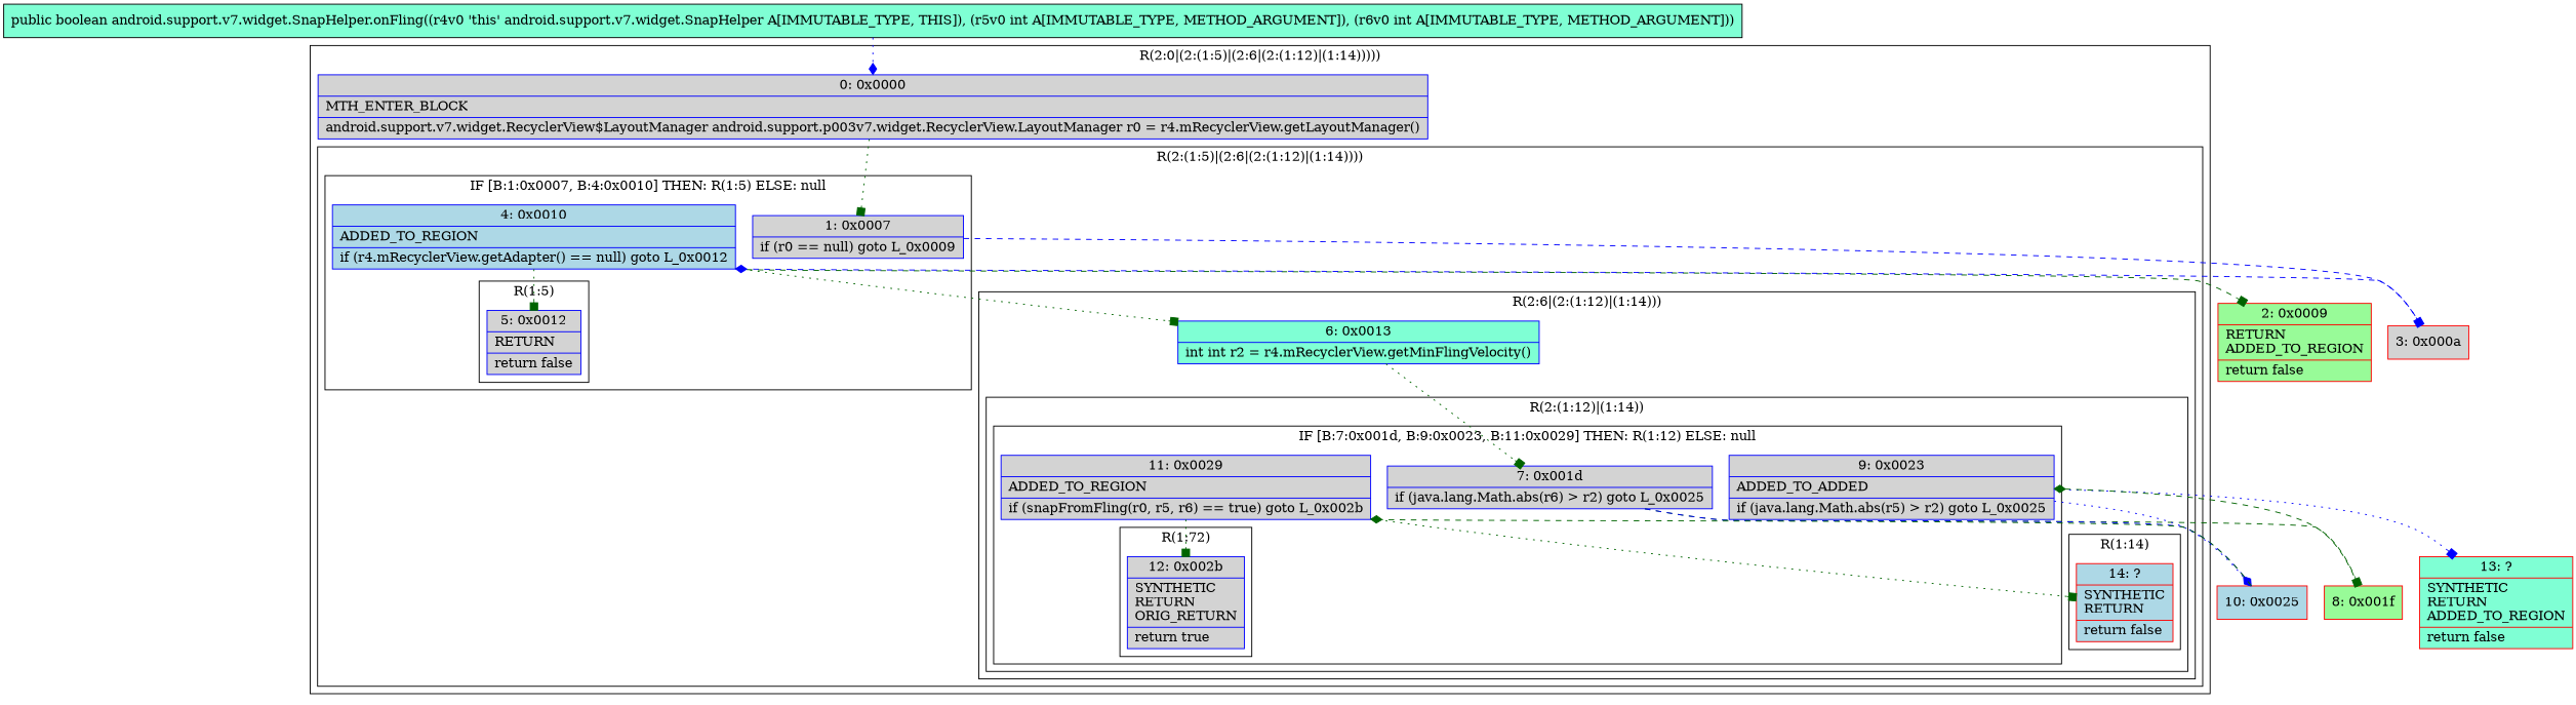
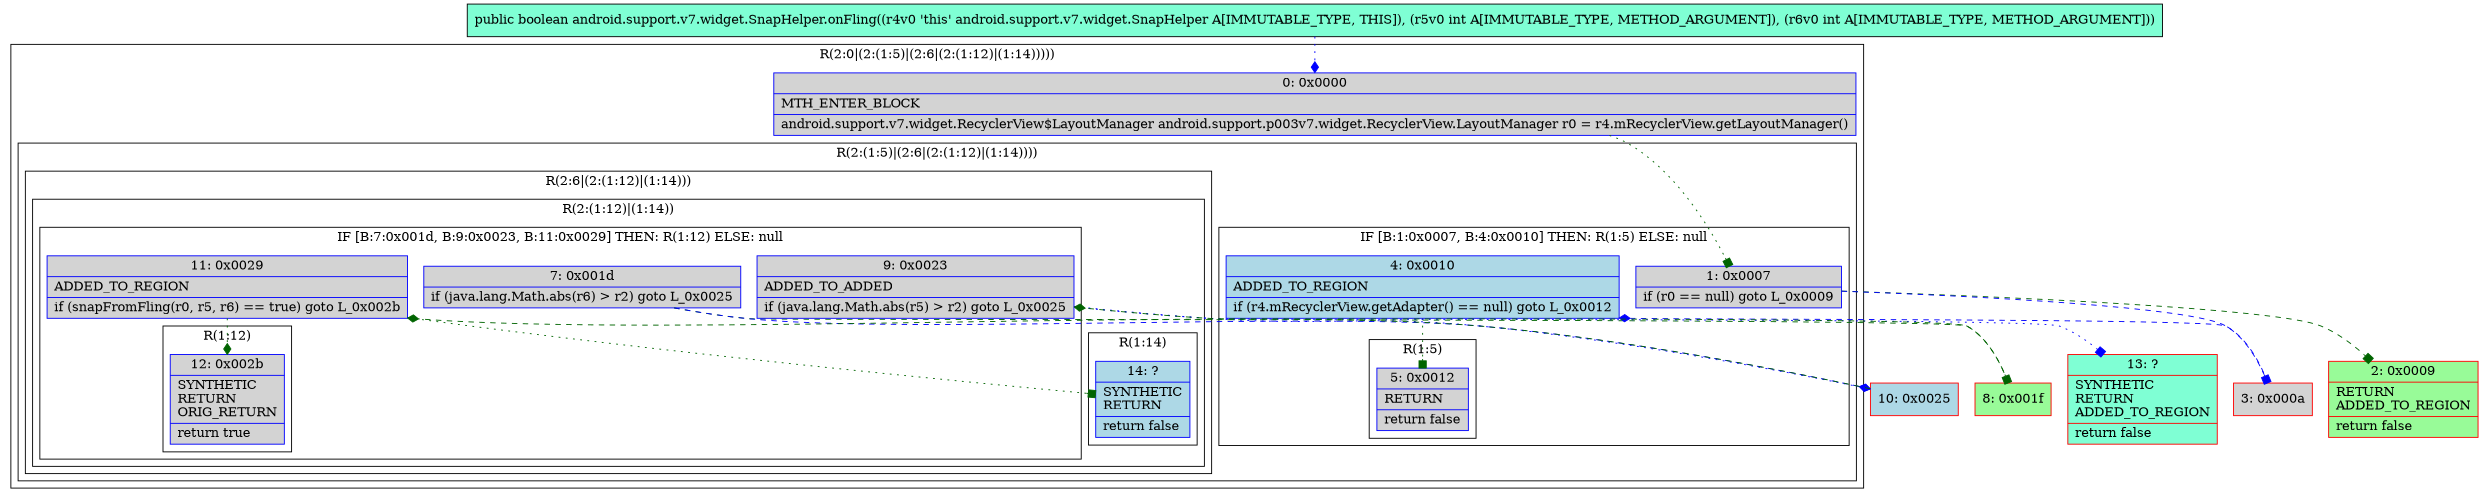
  digraph {
    node [color=blue fillcolor=lightgrey shape=record style=filled]
    edge [arrowhead=box color=darkgreen style=dotted]
    n1 [label="{5\:\ 0x0012|RETURN\l|return false\l}"]
    n2 [label="{1\:\ 0x0007|if (r0 == null) goto L_0x0009\l}"]
    n3 [fillcolor=lightblue label="{4\:\ 0x0010|ADDED_TO_REGION\l|if (r4.mRecyclerView.getAdapter() == null) goto L_0x0012\l}"]
    n4 [label="{12\:\ 0x002b|SYNTHETIC\lRETURN\lORIG_RETURN\l|return true\l}"]
    n5 [label="{7\:\ 0x001d|if (java.lang.Math.abs(r6) \> r2) goto L_0x0025\l}"]
    n6 [label="{9\:\ 0x0023|ADDED_TO_ADDED\l|if (java.lang.Math.abs(r5) \> r2) goto L_0x0025\l}"]
    n7 [label="{11\:\ 0x0029|ADDED_TO_REGION\l|if (snapFromFling(r0, r5, r6) == true) goto L_0x002b\l}"]
-   n8 [color=red fillcolor=lightblue label="{14\:\ ?|SYNTHETIC\lRETURN\l|return false\l}"]
-   n9 [fillcolor=aquamarine label="{6\:\ 0x0013|int int r2 = r4.mRecyclerView.getMinFlingVelocity()\l}"]
+   n8 [fillcolor=lightblue label="{14\:\ ?|SYNTHETIC\lRETURN\l|return false\l}"]
    n10 [label="{0\:\ 0x0000|MTH_ENTER_BLOCK\l|android.support.v7.widget.RecyclerView$LayoutManager android.support.p003v7.widget.RecyclerView.LayoutManager r0 = r4.mRecyclerView.getLayoutManager()\l}"]
    n11 [color=red fillcolor=palegreen label="{2\:\ 0x0009|RETURN\lADDED_TO_REGION\l|return false\l}"]
    n12 [color=red label="{3\:\ 0x000a}"]
    n13 [color=red fillcolor=palegreen label="{8\:\ 0x001f}"]
    n14 [color=red fillcolor=lightblue label="{10\:\ 0x0025}"]
    n15 [color=red fillcolor=aquamarine label="{13\:\ ?|SYNTHETIC\lRETURN\lADDED_TO_REGION\l|return false\l}"]
    n16 [fillcolor=aquamarine label="{public boolean android.support.v7.widget.SnapHelper.onFling((r4v0 'this' android.support.v7.widget.SnapHelper A[IMMUTABLE_TYPE, THIS]), (r5v0 int A[IMMUTABLE_TYPE, METHOD_ARGUMENT]), (r6v0 int A[IMMUTABLE_TYPE, METHOD_ARGUMENT])) }" color=""]
    subgraph cluster_1 {
      label="R(2:0|(2:(1:5)|(2:6|(2:(1:12)|(1:14)))))"
      n10
      subgraph cluster_2 {
        label="R(2:(1:5)|(2:6|(2:(1:12)|(1:14))))"
        subgraph cluster_3 {
          label="IF [B:1:0x0007, B:4:0x0010] THEN: R(1:5) ELSE: null"
          n2
          n3
          subgraph cluster_4 {
            label="R(1:5)"
            n1
          }
        }
        subgraph cluster_5 {
          label="R(2:6|(2:(1:12)|(1:14)))"
-         n9
          subgraph cluster_6 {
            label="R(2:(1:12)|(1:14))"
            subgraph cluster_7 {
              label="IF [B:7:0x001d, B:9:0x0023, B:11:0x0029] THEN: R(1:12) ELSE: null"
              n5
              n6
              n7
              subgraph cluster_8 {
-               label="R(1:72)"
+               label="R(1:12)"
                n4
              }
            }
            subgraph cluster_9 {
              label="R(1:14)"
              n8
            }
          }
        }
      }
    }
-   n3 -> n11 [style=dashed]
+   n2 -> n11 [style=dashed]
    n2 -> n12 [color=blue style=dashed]
    n3 -> n1
-   n3 -> n9
    n5 -> n13 [style=dashed]
    n5 -> n14 [arrowhead=diamond color=blue style=dashed]
    n6 -> n14 [arrowhead=diamond color=blue]
    n6 -> n15 [color=blue]
-   n7 -> n4
+   n7 -> n4 [arrowhead=diamond]
    n7 -> n8
-   n9 -> n5
    n10 -> n2
    n12 -> n3 [arrowhead=diamond color=blue style=dashed]
    n13 -> n6 [arrowhead=diamond style=dashed]
    n14 -> n7 [arrowhead=diamond style=dashed]
    n16 -> n10 [arrowhead=diamond color=blue]
  }
